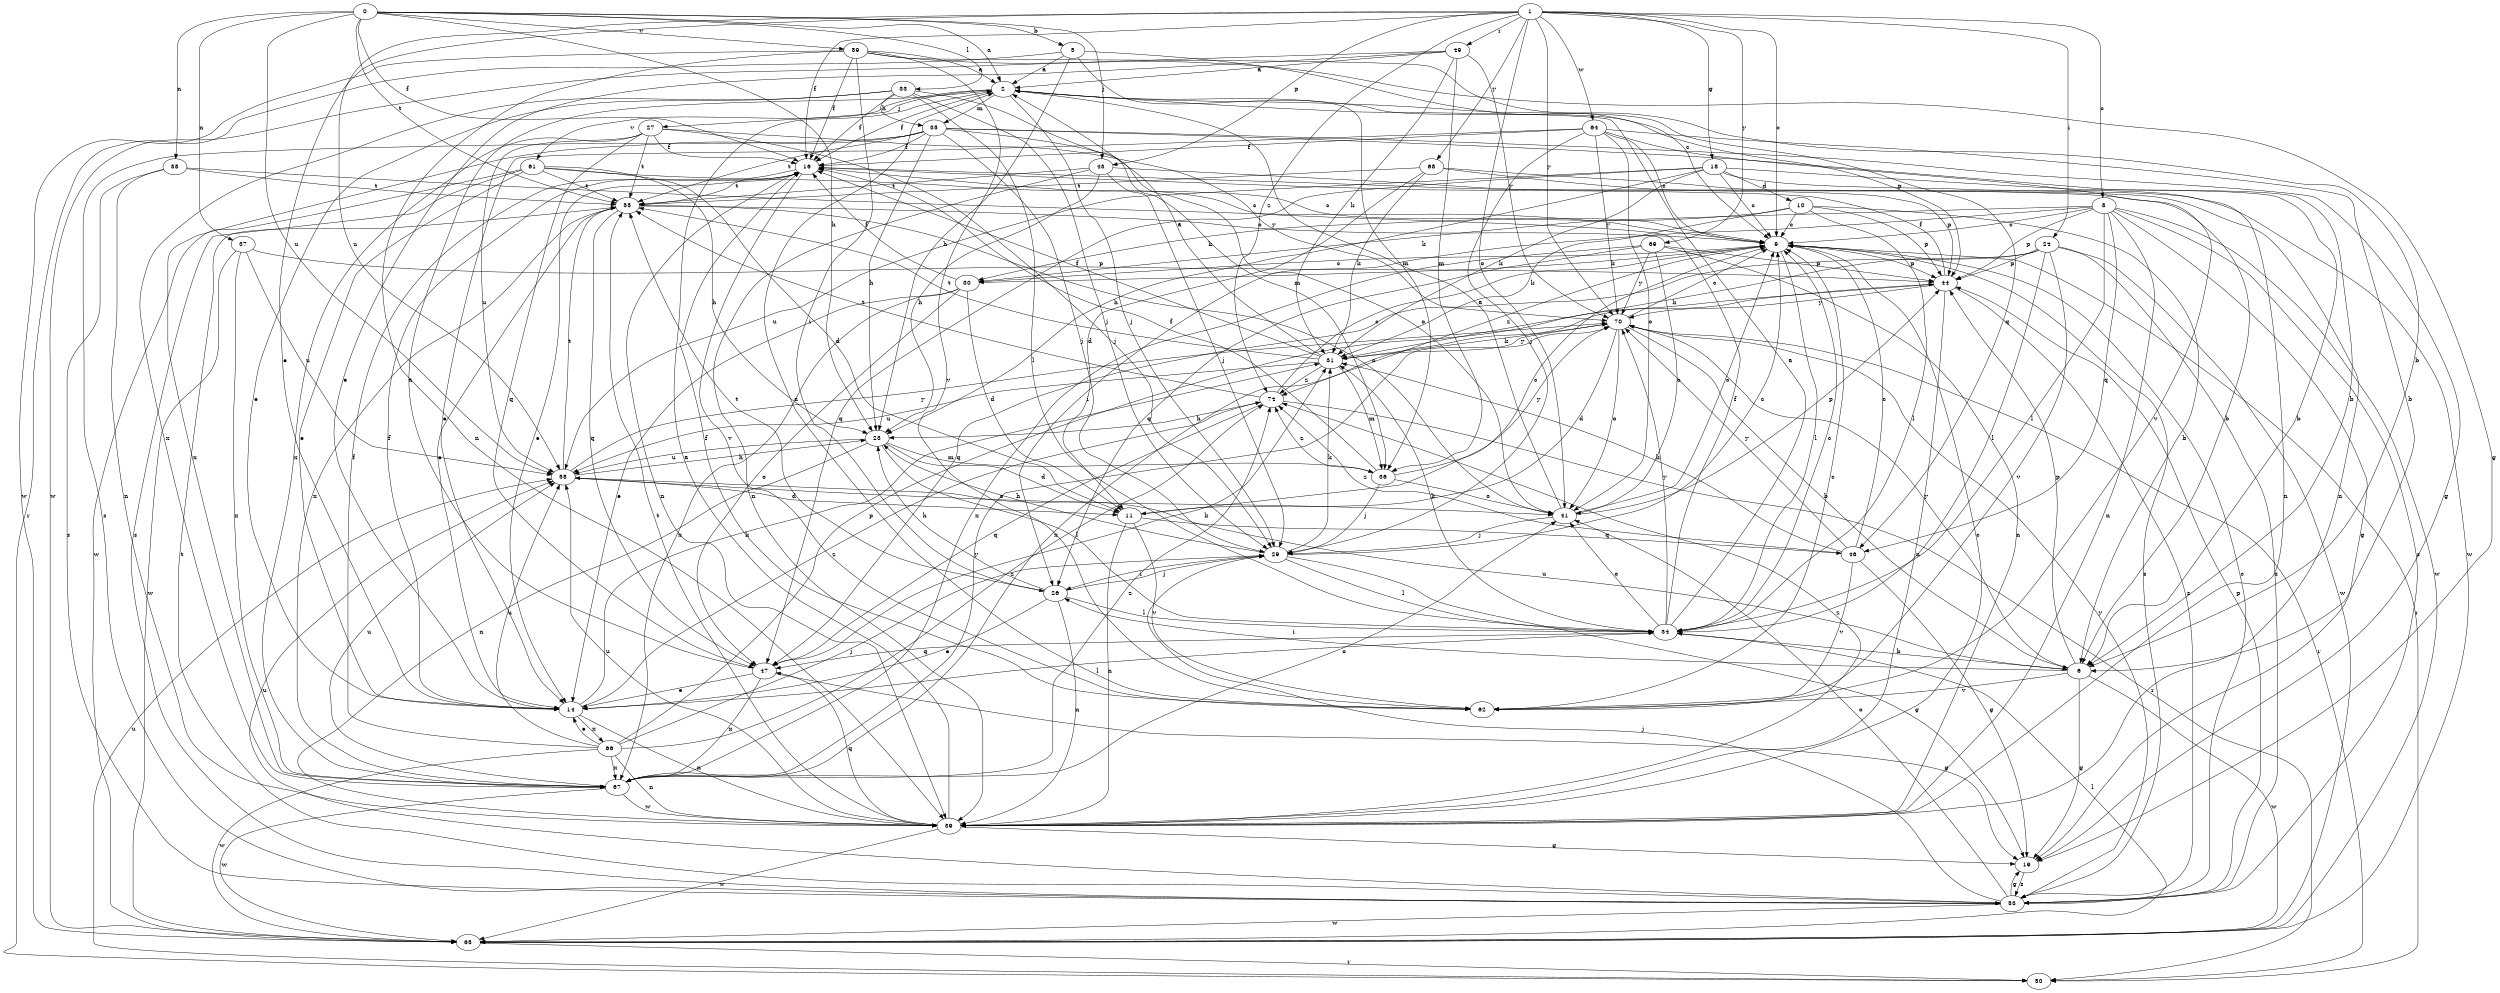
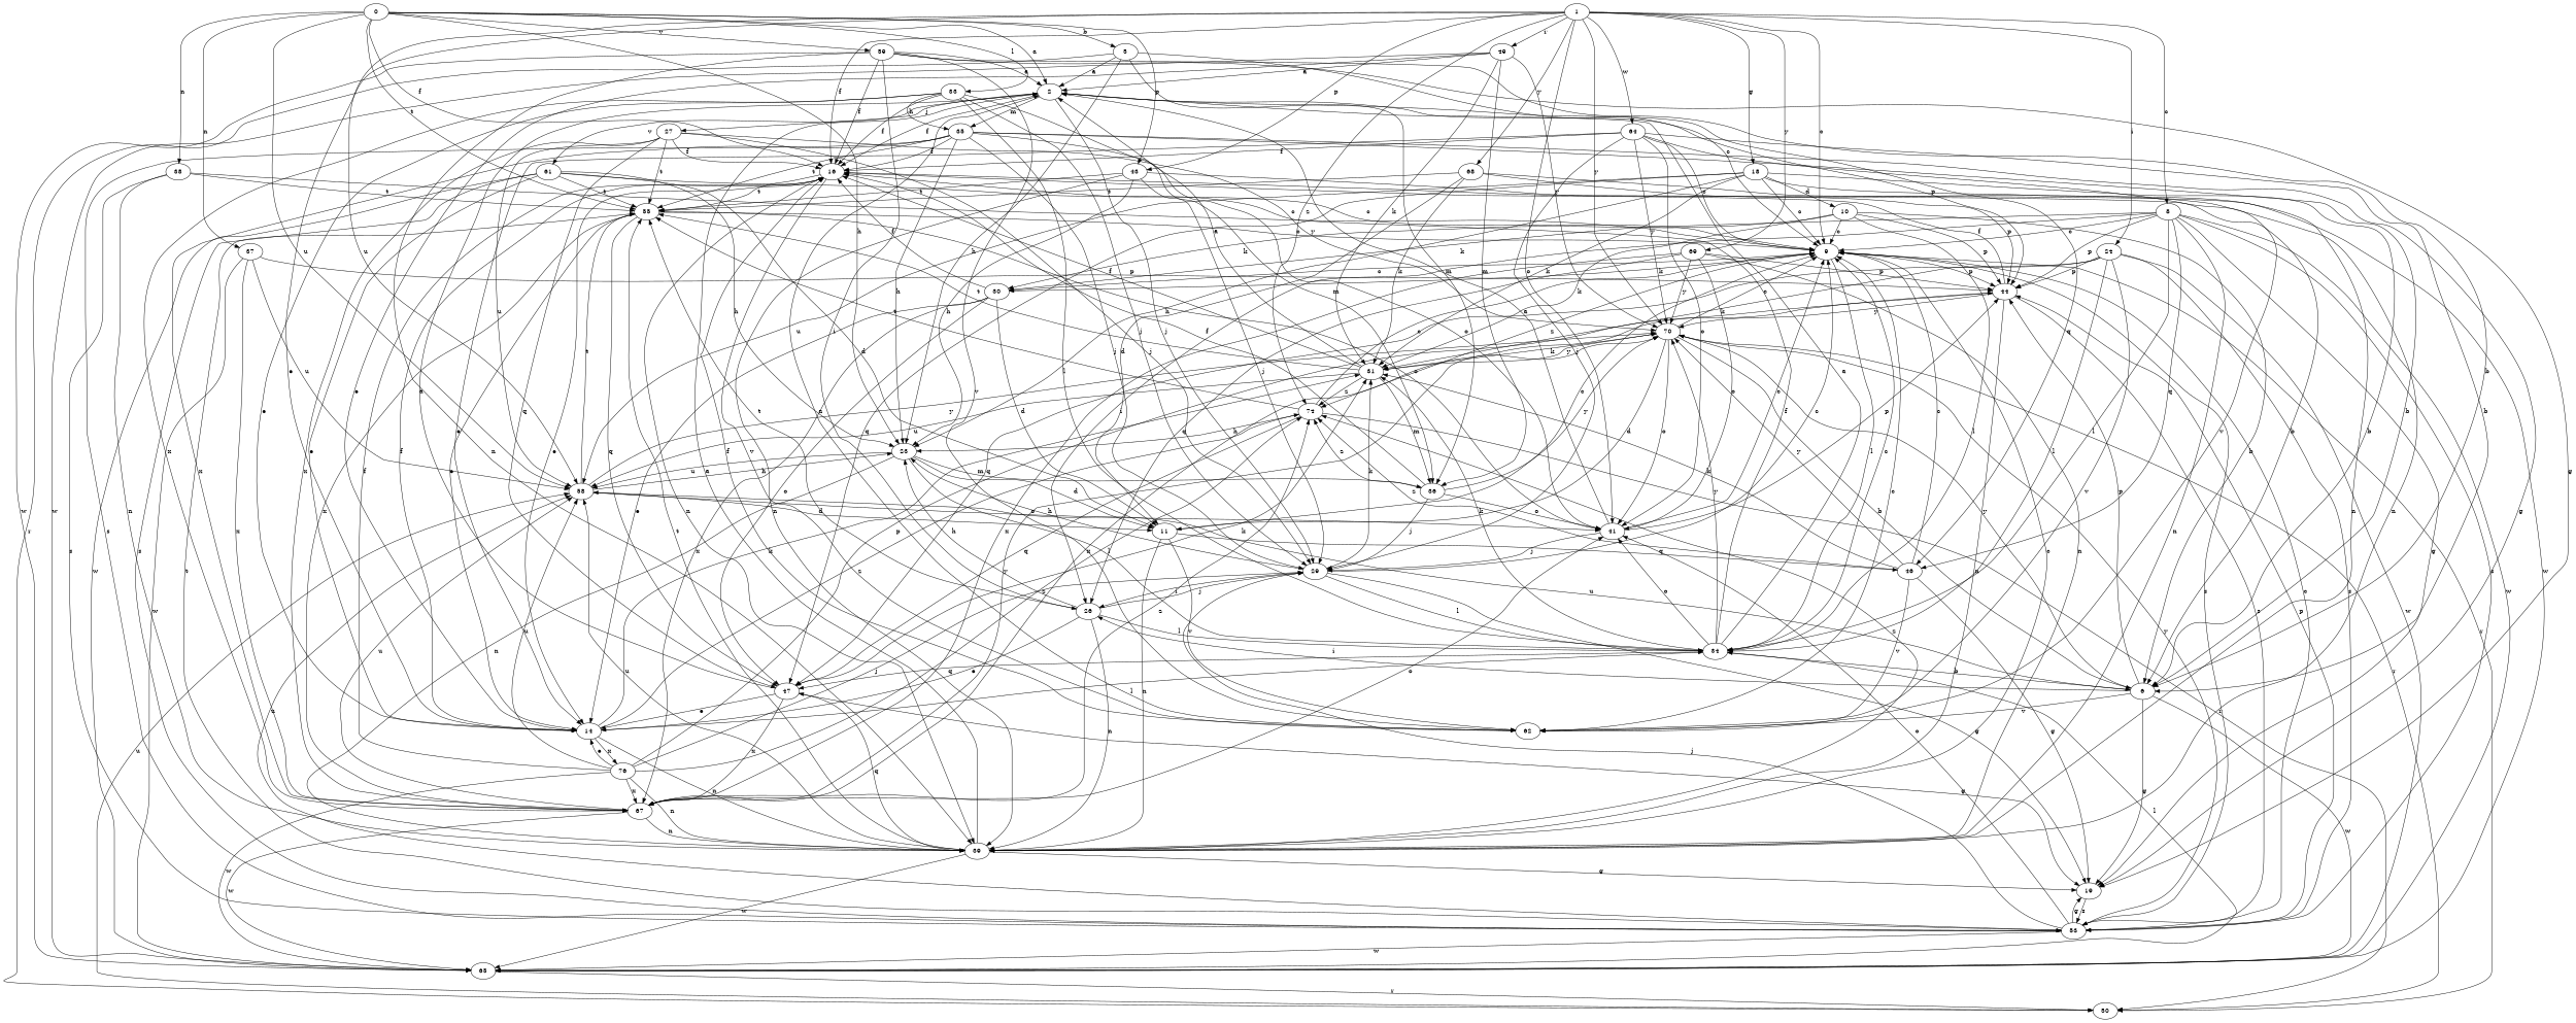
  strict digraph {
    0
    2
    5
    16
    23
    33
    37
    38
    43
    55
    58
    59
    27
    29
    35
    44
    46
    61
    9
    36
    50
    14
    6
    62
    39
    34
    11
    67
    65
    53
    41
    47
    70
    19
    26
    1
    8
    18
    24
    49
    64
    68
    69
    74
    30
    31
-   66
+   66 [label=76]
    10
    0 -> 2 [label=a]
    0 -> 5 [label=b]
    0 -> 16 [label=f]
    0 -> 23 [label=h]
    0 -> 33 [label=l]
    0 -> 37 [label=n]
    0 -> 38 [label=n]
-   0 -> 43 [label=j]
+   0 -> 43 [label=p]
    0 -> 55 [label=t]
    0 -> 58 [label=u]
    0 -> 59 [label=v]
    2 -> 16 [label=f]
    2 -> 27 [label=j]
    2 -> 29 [label=j]
    2 -> 35 [label=m]
    2 -> 44 [label=p]
    2 -> 46 [label=q]
    2 -> 61 [label=v]
    5 -> 2 [label=a]
    5 -> 23 [label=h]
    5 -> 9 [label=c]
    5 -> 36 [label=m]
    5 -> 50 [label=r]
    16 -> 55 [label=t]
    16 -> 14 [label=e]
    16 -> 6 [label=b]
    16 -> 62 [label=v]
    16 -> 39 [label=n]
    23 -> 58 [label=u]
    23 -> 36 [label=m]
    23 -> 39 [label=n]
    23 -> 34 [label=l]
    23 -> 11 [label=d]
    33 -> 16 [label=f]
    33 -> 29 [label=j]
    33 -> 35 [label=h]
    33 -> 36 [label=m]
    33 -> 14 [label=e]
    33 -> 34 [label=l]
    33 -> 67 [label=x]
    37 -> 58 [label=u]
    37 -> 44 [label=p]
    37 -> 67 [label=x]
    37 -> 65 [label=w]
    38 -> 55 [label=t]
    38 -> 9 [label=c]
    38 -> 39 [label=n]
    38 -> 53 [label=s]
    43 -> 23 [label=h]
    43 -> 55 [label=t]
    43 -> 29 [label=j]
    43 -> 44 [label=p]
    43 -> 39 [label=n]
    55 -> 9 [label=c]
    55 -> 14 [label=e]
    55 -> 67 [label=x]
    55 -> 41 [label=o]
    55 -> 47 [label=q]
    58 -> 23 [label=h]
    58 -> 55 [label=t]
    58 -> 11 [label=d]
    58 -> 41 [label=o]
    58 -> 70 [label=y]
    59 -> 2 [label=a]
    59 -> 16 [label=f]
    59 -> 6 [label=b]
    59 -> 62 [label=v]
    59 -> 39 [label=n]
    59 -> 65 [label=w]
    59 -> 19 [label=g]
    59 -> 26 [label=i]
    27 -> 16 [label=f]
    27 -> 55 [label=t]
    27 -> 58 [label=u]
    27 -> 29 [label=j]
    27 -> 67 [label=x]
    27 -> 47 [label=q]
    27 -> 70 [label=y]
    29 -> 23 [label=h]
    29 -> 9 [label=c]
    29 -> 34 [label=l]
    29 -> 19 [label=g]
    29 -> 26 [label=i]
    29 -> 31 [label=k]
    35 -> 16 [label=f]
    35 -> 23 [label=h]
    35 -> 55 [label=t]
    35 -> 29 [label=j]
    35 -> 6 [label=b]
    35 -> 67 [label=x]
    35 -> 53 [label=s]
    35 -> 41 [label=o]
    35 -> 19 [label=g]
    44 -> 16 [label=f]
    44 -> 39 [label=n]
    44 -> 67 [label=x]
    44 -> 53 [label=s]
    44 -> 70 [label=y]
    46 -> 9 [label=c]
    46 -> 62 [label=v]
    46 -> 70 [label=y]
    46 -> 19 [label=g]
    46 -> 74 [label=z]
    46 -> 31 [label=k]
    61 -> 23 [label=h]
    61 -> 55 [label=t]
    61 -> 9 [label=c]
    61 -> 14 [label=e]
    61 -> 11 [label=d]
    61 -> 65 [label=w]
    61 -> 53 [label=s]
    9 -> 44 [label=p]
    9 -> 50 [label=r]
    9 -> 34 [label=l]
    9 -> 53 [label=s]
    9 -> 74 [label=z]
    9 -> 30 [label=k]
    36 -> 16 [label=f]
    36 -> 29 [label=j]
    36 -> 41 [label=o]
    36 -> 70 [label=y]
    36 -> 74 [label=z]
    50 -> 58 [label=u]
    14 -> 16 [label=f]
    14 -> 39 [label=n]
    14 -> 34 [label=l]
    14 -> 74 [label=z]
    14 -> 31 [label=k]
    14 -> 66 [label=x]
    6 -> 58 [label=u]
    6 -> 44 [label=p]
    6 -> 62 [label=v]
    6 -> 65 [label=w]
    6 -> 70 [label=y]
    6 -> 19 [label=g]
    6 -> 26 [label=i]
    62 -> 2 [label=a]
    62 -> 16 [label=f]
    62 -> 9 [label=c]
    39 -> 2 [label=a]
    39 -> 55 [label=t]
    39 -> 58 [label=u]
    39 -> 9 [label=c]
    39 -> 65 [label=w]
    39 -> 47 [label=q]
    39 -> 19 [label=g]
    39 -> 74 [label=z]
    34 -> 2 [label=a]
    34 -> 16 [label=f]
    34 -> 9 [label=c]
    34 -> 6 [label=b]
    34 -> 41 [label=o]
    34 -> 47 [label=q]
    34 -> 70 [label=y]
    34 -> 31 [label=k]
    11 -> 46 [label=q]
    11 -> 9 [label=c]
    11 -> 62 [label=v]
    11 -> 39 [label=n]
    67 -> 58 [label=u]
-   67 -> 39 [label=w]
+   67 -> 39 [label=n]
    67 -> 65 [label=w]
    67 -> 41 [label=o]
    67 -> 70 [label=y]
    67 -> 74 [label=z]
    65 -> 50 [label=r]
    65 -> 34 [label=l]
    53 -> 55 [label=t]
    53 -> 58 [label=u]
    53 -> 29 [label=j]
    53 -> 44 [label=p]
    53 -> 9 [label=c]
    53 -> 65 [label=w]
    53 -> 41 [label=o]
    53 -> 70 [label=y]
    53 -> 19 [label=g]
    41 -> 2 [label=a]
    41 -> 29 [label=j]
    41 -> 44 [label=p]
    41 -> 9 [label=c]
    47 -> 2 [label=a]
    47 -> 14 [label=e]
    47 -> 67 [label=x]
    47 -> 19 [label=g]
    47 -> 31 [label=k]
    70 -> 9 [label=c]
    70 -> 50 [label=r]
    70 -> 6 [label=b]
    70 -> 11 [label=d]
    70 -> 41 [label=o]
    70 -> 31 [label=k]
    19 -> 53 [label=s]
    26 -> 23 [label=h]
    26 -> 55 [label=t]
    26 -> 29 [label=j]
    26 -> 14 [label=e]
    26 -> 39 [label=n]
    26 -> 34 [label=l]
    1 -> 16 [label=f]
    1 -> 43 [label=p]
    1 -> 58 [label=u]
    1 -> 9 [label=c]
    1 -> 14 [label=e]
    1 -> 41 [label=o]
    1 -> 70 [label=y]
    1 -> 8 [label=c]
    1 -> 18 [label=g]
    1 -> 24 [label=i]
    1 -> 49 [label=r]
    1 -> 64 [label=w]
    1 -> 68 [label=y]
    1 -> 69 [label=y]
    1 -> 74 [label=z]
    8 -> 44 [label=p]
    8 -> 46 [label=q]
    8 -> 9 [label=c]
    8 -> 39 [label=n]
    8 -> 34 [label=l]
    8 -> 65 [label=w]
    8 -> 53 [label=s]
    8 -> 19 [label=g]
    8 -> 26 [label=i]
    8 -> 30 [label=k]
    18 -> 23 [label=h]
    18 -> 58 [label=u]
    18 -> 9 [label=c]
    18 -> 6 [label=b]
    18 -> 39 [label=n]
    18 -> 47 [label=q]
    18 -> 31 [label=k]
    18 -> 10 [label=d]
    24 -> 44 [label=p]
    24 -> 62 [label=v]
    24 -> 34 [label=l]
    24 -> 65 [label=w]
    24 -> 53 [label=s]
    24 -> 47 [label=q]
    24 -> 31 [label=k]
    49 -> 2 [label=a]
    49 -> 36 [label=m]
    49 -> 14 [label=e]
    49 -> 65 [label=w]
    49 -> 70 [label=y]
    49 -> 31 [label=k]
    64 -> 16 [label=f]
    64 -> 29 [label=j]
    64 -> 9 [label=c]
    64 -> 14 [label=e]
    64 -> 6 [label=b]
    64 -> 62 [label=v]
    64 -> 41 [label=o]
    64 -> 70 [label=y]
    68 -> 55 [label=t]
    68 -> 39 [label=n]
    68 -> 11 [label=d]
    68 -> 65 [label=w]
    68 -> 31 [label=k]
    69 -> 44 [label=p]
    69 -> 39 [label=n]
    69 -> 67 [label=x]
    69 -> 41 [label=o]
    69 -> 70 [label=y]
    69 -> 26 [label=q]
    74 -> 23 [label=h]
    74 -> 55 [label=t]
    74 -> 9 [label=c]
    74 -> 50 [label=r]
    74 -> 47 [label=q]
    30 -> 16 [label=f]
    30 -> 9 [label=c]
    30 -> 14 [label=e]
    30 -> 11 [label=d]
    30 -> 67 [label=x]
    30 -> 47 [label=o]
    31 -> 2 [label=a]
    31 -> 16 [label=f]
    31 -> 55 [label=t]
    31 -> 58 [label=u]
    31 -> 36 [label=m]
    31 -> 70 [label=y]
    31 -> 74 [label=z]
    66 -> 16 [label=f]
    66 -> 58 [label=u]
    66 -> 29 [label=j]
    66 -> 44 [label=p]
    66 -> 14 [label=e]
    66 -> 39 [label=n]
    66 -> 67 [label=x]
    66 -> 65 [label=w]
    66 -> 74 [label=z]
    10 -> 44 [label=p]
    10 -> 9 [label=c]
    10 -> 6 [label=b]
    10 -> 34 [label=l]
    10 -> 30 [label=k]
    10 -> 31 [label=k]
  }
